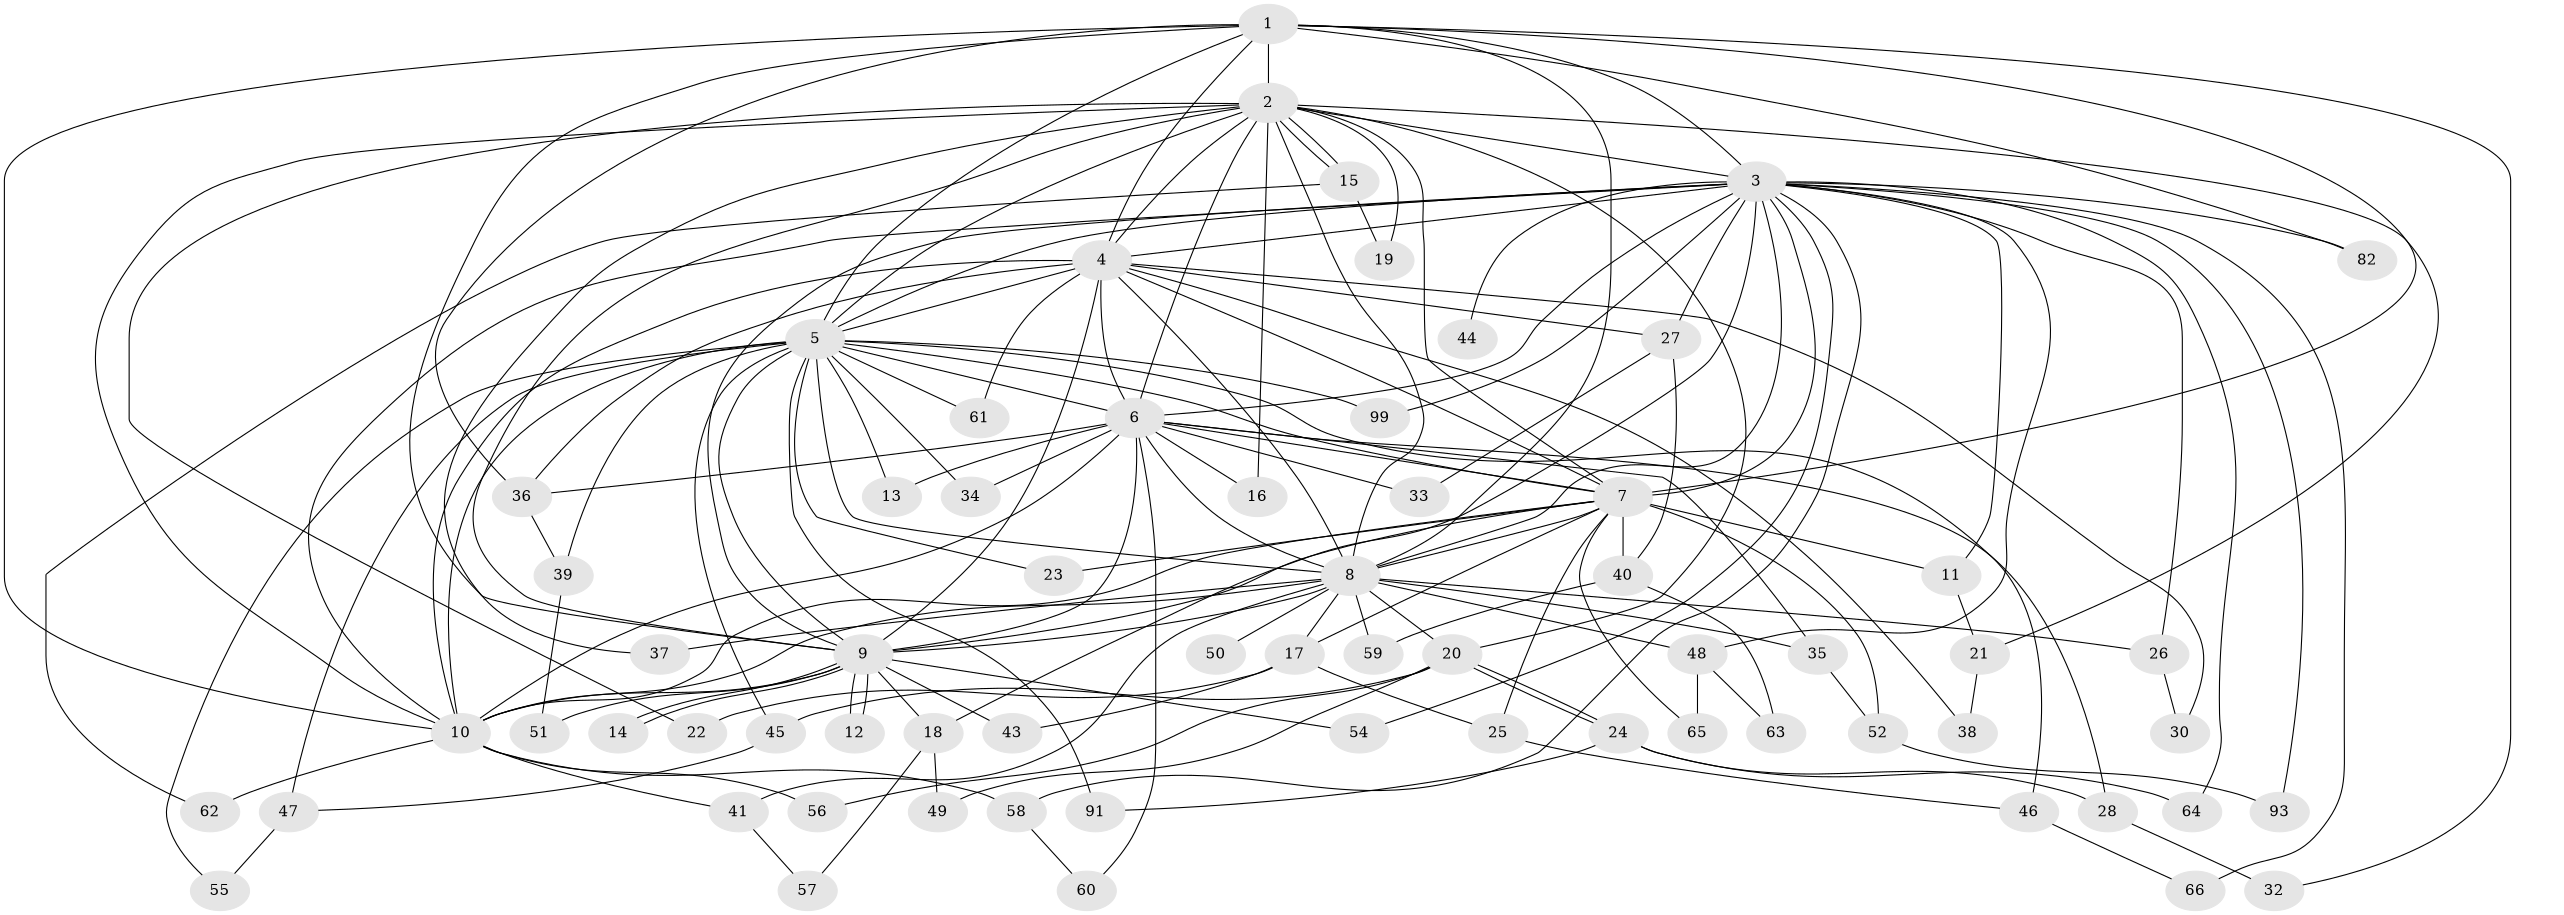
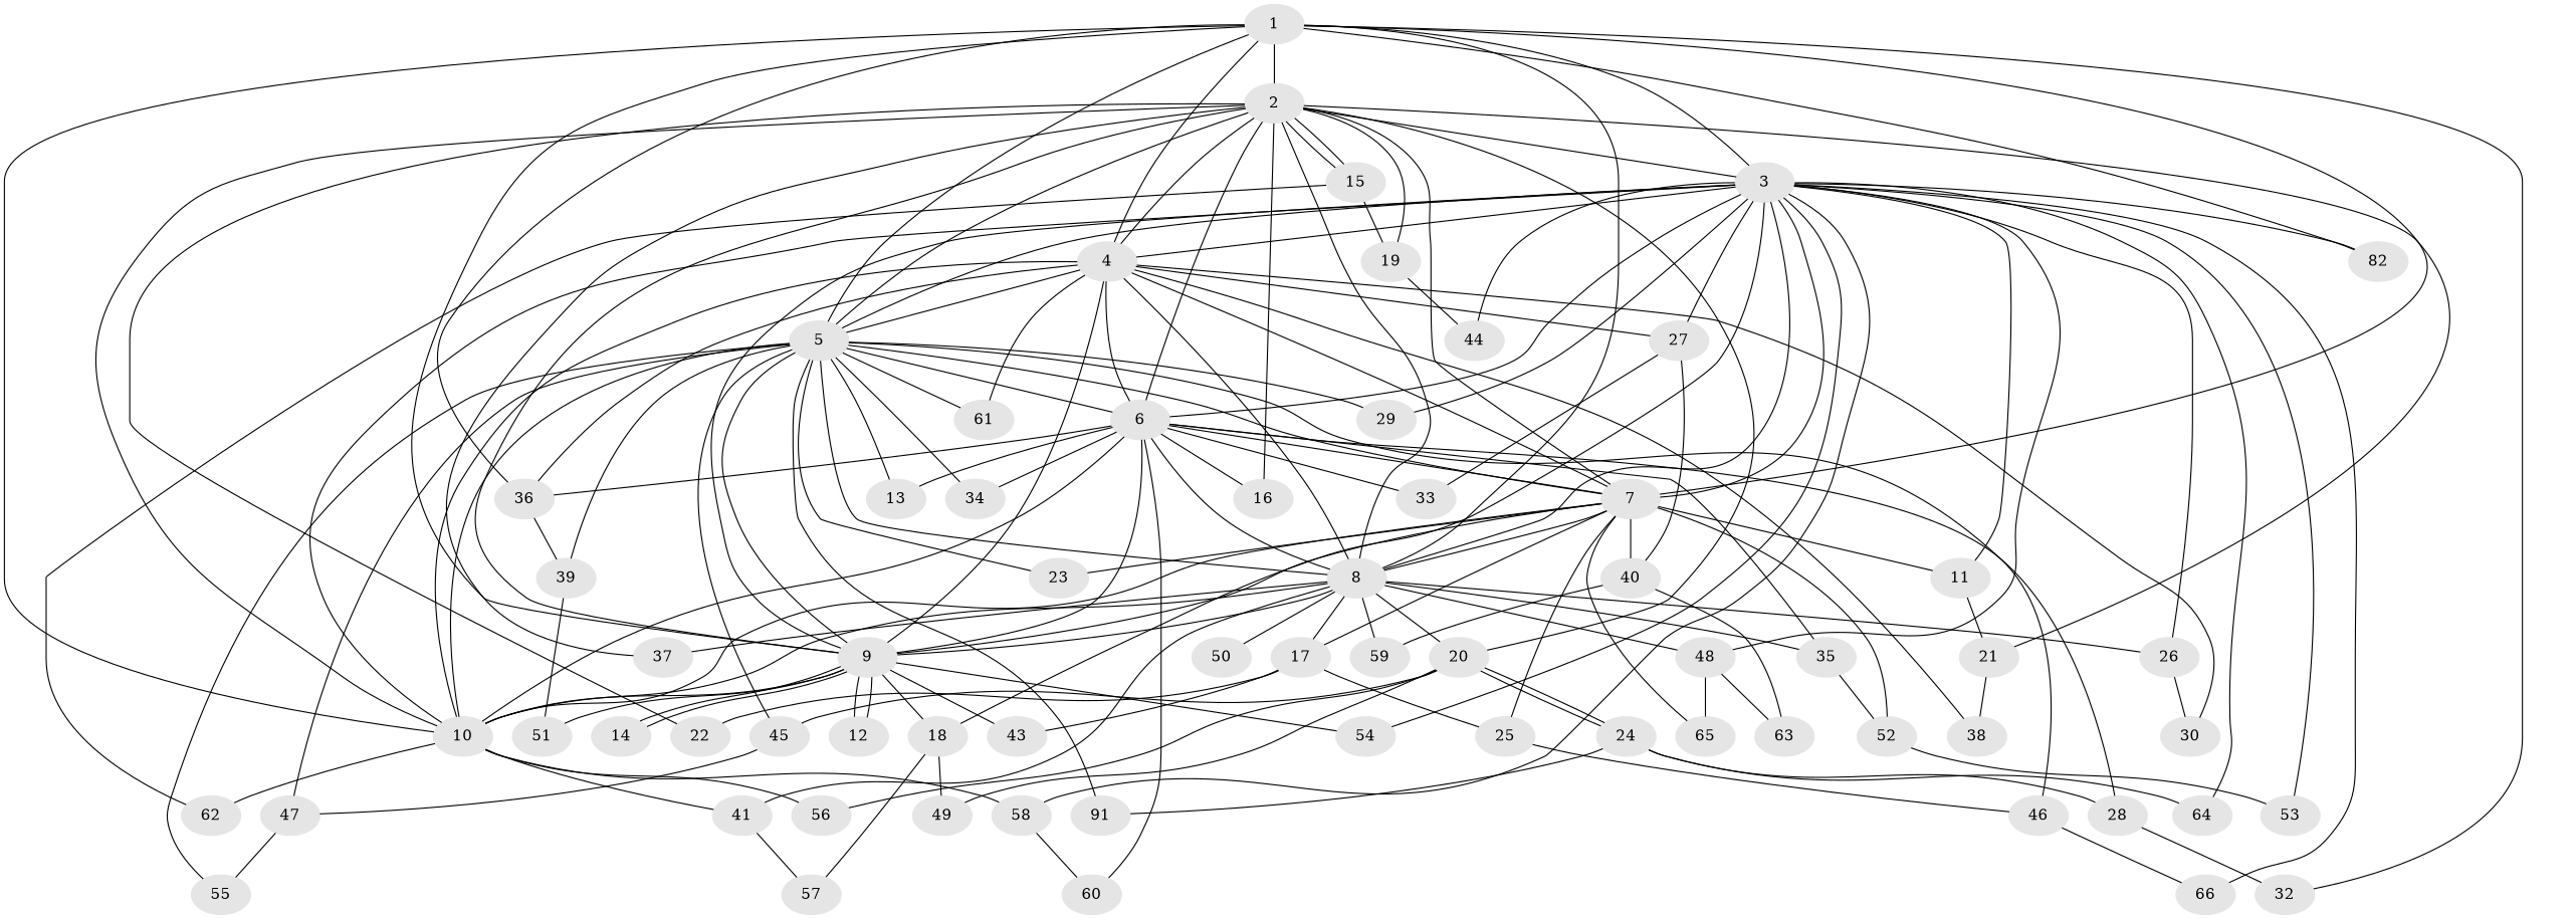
  graph {
    node [color=gray90 style=filled]
    1
    2
    3
    4
    5
    7
    8
    9
    10
    32
    n11 [label=82]
    36
    6
    15
    16
    19
    20
    21
    22
    37
    11
    18
    26
    27
-   29 [label=99]
+   29
    44
    48
-   53 [label=93]
+   53
    54
    58
    64
    66
    30
    38
    61
    13
    23
    n38 [label=91]
    34
    39
    45
    46
    47
    55
    28
    33
    35
    60
    17
    25
    40
    52
    65
    50
    41
    59
    12
    14
    43
    51
    56
    62
    49
    24
    57
    63
    1 -- 2
    1 -- 3
    1 -- 4
    1 -- 5
    1 -- 7
    1 -- 8
    1 -- 9
    1 -- 10
    1 -- 32
    1 -- n11
    1 -- 36
    2 -- 3
    2 -- 4
    2 -- 5
    2 -- 7
    2 -- 8
    2 -- 9
    2 -- 10
    2 -- 6
    2 -- 15
    2 -- 15
    2 -- 16
    2 -- 19
    2 -- 20
    2 -- 21
    2 -- 22
    2 -- 37
    3 -- 4
    3 -- 5
    3 -- 7
    3 -- 8
    3 -- 9
    3 -- 10
    3 -- n11
    3 -- 6
    3 -- 11
    3 -- 18
    3 -- 26
    3 -- 27
    3 -- 29
    3 -- 44
    3 -- 48
    3 -- 53
    3 -- 54
    3 -- 58
    3 -- 64
    3 -- 66
    4 -- 5
    4 -- 7
    4 -- 8
    4 -- 9
    4 -- 10
    4 -- 36
    4 -- 6
    4 -- 27
    4 -- 30
    4 -- 38
    4 -- 61
    5 -- 7
    5 -- 8
    5 -- 9
    5 -- 10
    5 -- 6
    5 -- 29
    5 -- 61
    5 -- 13
    5 -- 23
    5 -- n38
    5 -- 34
    5 -- 39
    5 -- 45
    5 -- 46
    5 -- 47
    5 -- 55
    7 -- 8
    7 -- 9
    7 -- 10
    7 -- 11
    7 -- 23
    7 -- 17
    7 -- 25
    7 -- 40
    7 -- 52
    7 -- 65
    8 -- 9
    8 -- 10
    8 -- 20
    8 -- 37
    8 -- 26
    8 -- 48
    8 -- 35
    8 -- 17
    8 -- 50
    8 -- 41
    8 -- 59
    9 -- 10
    9 -- 18
    9 -- 54
    9 -- 12
    9 -- 12
    9 -- 14
    9 -- 14
    9 -- 43
    9 -- 51
    10 -- 58
    10 -- 41
    10 -- 56
    10 -- 62
    36 -- 39
    6 -- 7
    6 -- 8
    6 -- 9
    6 -- 10
    6 -- 36
    6 -- 16
    6 -- 13
    6 -- 34
    6 -- 28
    6 -- 33
    6 -- 35
    6 -- 60
    15 -- 19
    15 -- 62
+   19 -- 44
    20 -- 45
    20 -- 56
    20 -- 49
    20 -- 24
    20 -- 24
    21 -- 38
    11 -- 21
    18 -- 49
    18 -- 57
    26 -- 30
    27 -- 33
    27 -- 40
    48 -- 65
    48 -- 63
    58 -- 60
    39 -- 51
    45 -- 47
    46 -- 66
    47 -- 55
    28 -- 32
    35 -- 52
    17 -- 22
    17 -- 25
    17 -- 43
    25 -- 46
    40 -- 59
    40 -- 63
    52 -- 53
    41 -- 57
    24 -- 64
    24 -- n38
    24 -- 28
  }
